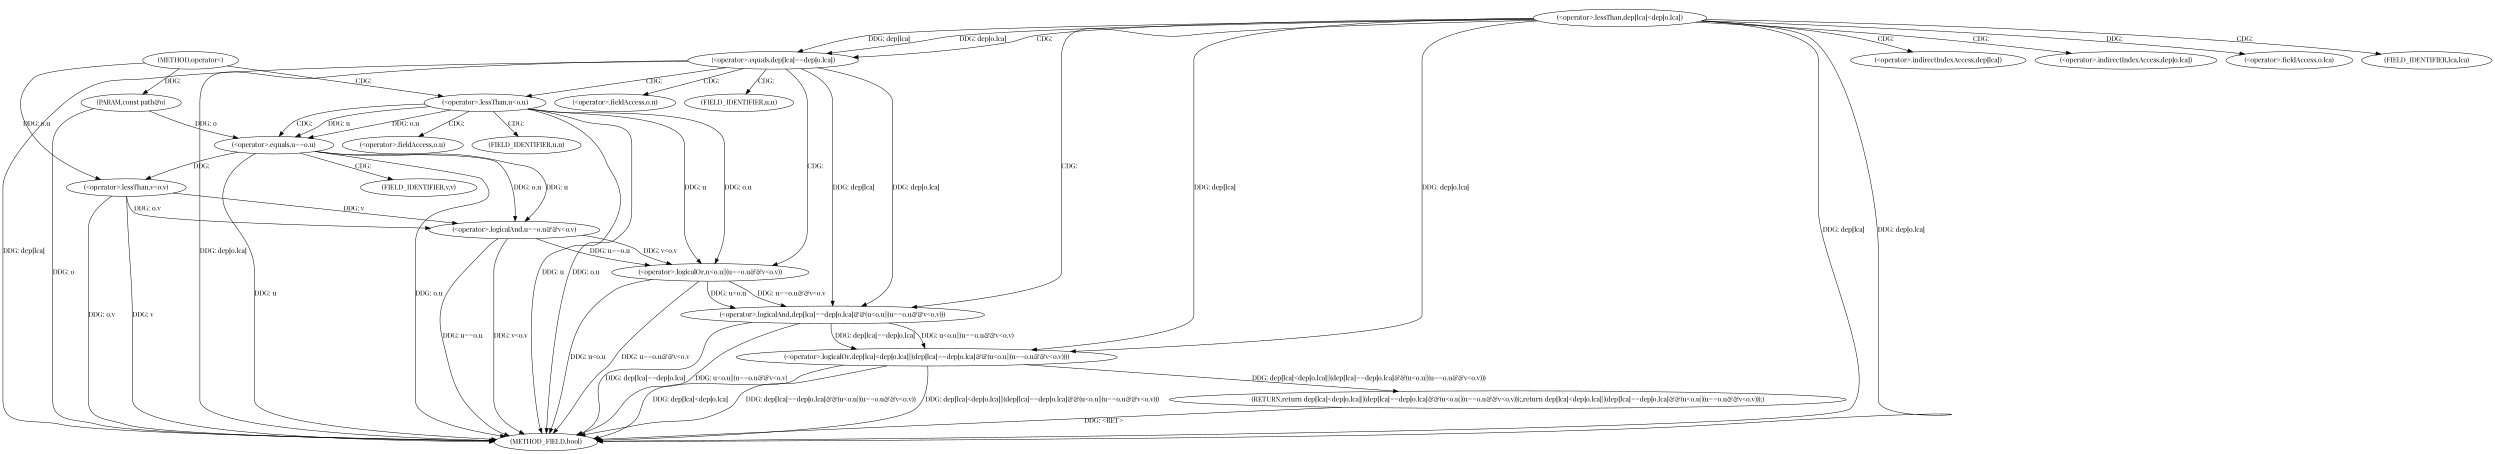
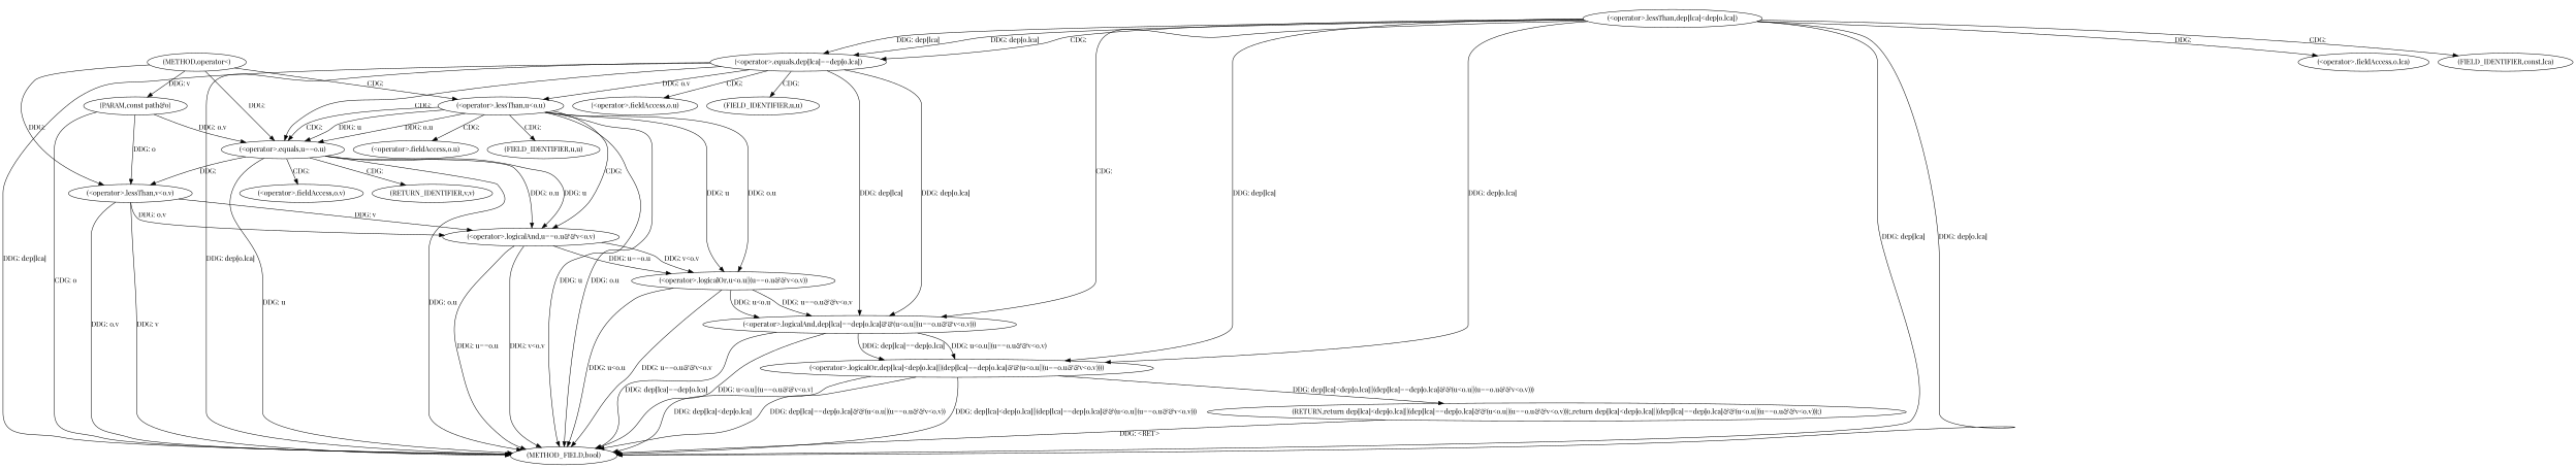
  digraph {
    fontname="Playfair Display"
    node [fontname="Playfair Display"]
    edge [fontname="Playfair Display"]
    n1 [label="(METHOD,operator<)"]
    n2 [label="(PARAM,const path&o)"]
    n3 [label="(<operator>.lessThan,u<o.u)"]
    n4 [label="(<operator>.equals,u==o.u)"]
    n5 [label="(<operator>.lessThan,v<o.v)"]
    n6 [label="(METHOD_FIELD,bool)"]
    n7 [label="(<operator>.logicalOr,u<o.u||(u==o.u&&v<o.v))"]
    n8 [label="(<operator>.logicalAnd,u==o.u&&v<o.v)"]
    n9 [label="(<operator>.fieldAccess,o.u)"]
    n10 [label="(FIELD_IDENTIFIER,u,u)"]
-   n12 [label="(FIELD_IDENTIFIER,v,v)"]
+   n11 [label="(<operator>.fieldAccess,o.v)"]
+   n12 [label="(RETURN_IDENTIFIER,v,v)"]
    n13 [label="(RETURN,return dep[lca]<dep[o.lca]||(dep[lca]==dep[o.lca]&&(u<o.u||(u==o.u&&v<o.v)));,return dep[lca]<dep[o.lca]||(dep[lca]==dep[o.lca]&&(u<o.u||(u==o.u&&v<o.v)));)"]
    n14 [label="(<operator>.logicalOr,dep[lca]<dep[o.lca]||(dep[lca]==dep[o.lca]&&(u<o.u||(u==o.u&&v<o.v))))"]
    n15 [label="(<operator>.lessThan,dep[lca]<dep[o.lca])"]
    n16 [label="(<operator>.logicalAnd,dep[lca]==dep[o.lca]&&(u<o.u||(u==o.u&&v<o.v)))"]
    n17 [label="(<operator>.equals,dep[lca]==dep[o.lca])"]
-   n18 [label="(<operator>.indirectIndexAccess,dep[lca])"]
-   n19 [label="(<operator>.indirectIndexAccess,dep[o.lca])"]
    n20 [label="(<operator>.fieldAccess,o.lca)"]
-   n21 [label="(FIELD_IDENTIFIER,lca,lca)"]
+   n21 [label="(FIELD_IDENTIFIER,const,lca)"]
    n22 [label="(<operator>.fieldAccess,o.u)"]
    n23 [label="(FIELD_IDENTIFIER,u,u)"]
-   n1 -> n2 [label="DDG: "]
+   n1 -> n2 [label="DDG: v"]
    n1 -> n3 [label="CDG: "]
-   n1 -> n5 [label="DDG: o.u"]
-   n2 -> n4 [label="DDG: o"]
-   n2 -> n6 [label="DDG: o"]
+   n1 -> n4 [label="DDG: "]
+   n1 -> n5 [label="DDG: "]
+   n2 -> n4 [label="DDG: o.v"]
+   n2 -> n5 [label="DDG: o"]
+   n2 -> n6 [label="CDG: o"]
    n3 -> n4 [label="DDG: u"]
    n3 -> n4 [label="DDG: o.u"]
    n3 -> n4 [label="CDG: "]
    n3 -> n6 [label="DDG: u"]
    n3 -> n6 [label="DDG: o.u"]
    n3 -> n7 [label="DDG: o.u"]
    n3 -> n7 [label="DDG: u"]
+   n3 -> n8 [label="CDG: "]
    n3 -> n9 [label="CDG: "]
    n3 -> n10 [label="CDG: "]
    n4 -> n5 [label="DDG: "]
    n4 -> n6 [label="DDG: u"]
    n4 -> n6 [label="DDG: o.u"]
    n4 -> n8 [label="DDG: o.u"]
    n4 -> n8 [label="DDG: u"]
+   n4 -> n11 [label="CDG: "]
    n4 -> n12 [label="CDG: "]
    n5 -> n6 [label="DDG: o.v"]
    n5 -> n6 [label="DDG: v"]
    n5 -> n8 [label="DDG: o.v"]
    n5 -> n8 [label="DDG: v"]
    n7 -> n6 [label="DDG: u<o.u"]
    n7 -> n6 [label="DDG: u==o.u&&v<o.v"]
    n7 -> n16 [label="DDG: u<o.u"]
    n7 -> n16 [label="DDG: u==o.u&&v<o.v"]
    n8 -> n6 [label="DDG: u==o.u"]
    n8 -> n6 [label="DDG: v<o.v"]
    n8 -> n7 [label="DDG: v<o.v"]
    n8 -> n7 [label="DDG: u==o.u"]
    n13 -> n6 [label="DDG: <RET>"]
    n14 -> n6 [label="DDG: dep[lca]<dep[o.lca]"]
    n14 -> n6 [label="DDG: dep[lca]==dep[o.lca]&&(u<o.u||(u==o.u&&v<o.v))"]
    n14 -> n6 [label="DDG: dep[lca]<dep[o.lca]||(dep[lca]==dep[o.lca]&&(u<o.u||(u==o.u&&v<o.v)))"]
    n14 -> n13 [label="DDG: dep[lca]<dep[o.lca]||(dep[lca]==dep[o.lca]&&(u<o.u||(u==o.u&&v<o.v)))"]
    n15 -> n6 [label="DDG: dep[lca]"]
    n15 -> n6 [label="DDG: dep[o.lca]"]
    n15 -> n14 [label="DDG: dep[lca]"]
    n15 -> n14 [label="DDG: dep[o.lca]"]
    n15 -> n16 [label="CDG: "]
    n15 -> n17 [label="DDG: dep[lca]"]
    n15 -> n17 [label="DDG: dep[o.lca]"]
    n15 -> n17 [label="CDG: "]
-   n15 -> n18 [label="CDG: "]
-   n15 -> n19 [label="CDG: "]
    n15 -> n20 [label="DDG: "]
    n15 -> n21 [label="CDG: "]
    n16 -> n6 [label="DDG: dep[lca]==dep[o.lca]"]
    n16 -> n6 [label="DDG: u<o.u||(u==o.u&&v<o.v)"]
    n16 -> n14 [label="DDG: dep[lca]==dep[o.lca]"]
    n16 -> n14 [label="DDG: u<o.u||(u==o.u&&v<o.v)"]
-   n17 -> n3 [label="CDG: "]
+   n17 -> n3 [label="DDG: o.v"]
    n17 -> n6 [label="DDG: dep[lca]"]
    n17 -> n6 [label="DDG: dep[o.lca]"]
-   n17 -> n7 [label="CDG: "]
+   n17 -> n4 [label="CDG: "]
    n17 -> n16 [label="DDG: dep[lca]"]
    n17 -> n16 [label="DDG: dep[o.lca]"]
    n17 -> n22 [label="CDG: "]
    n17 -> n23 [label="CDG: "]
  }
